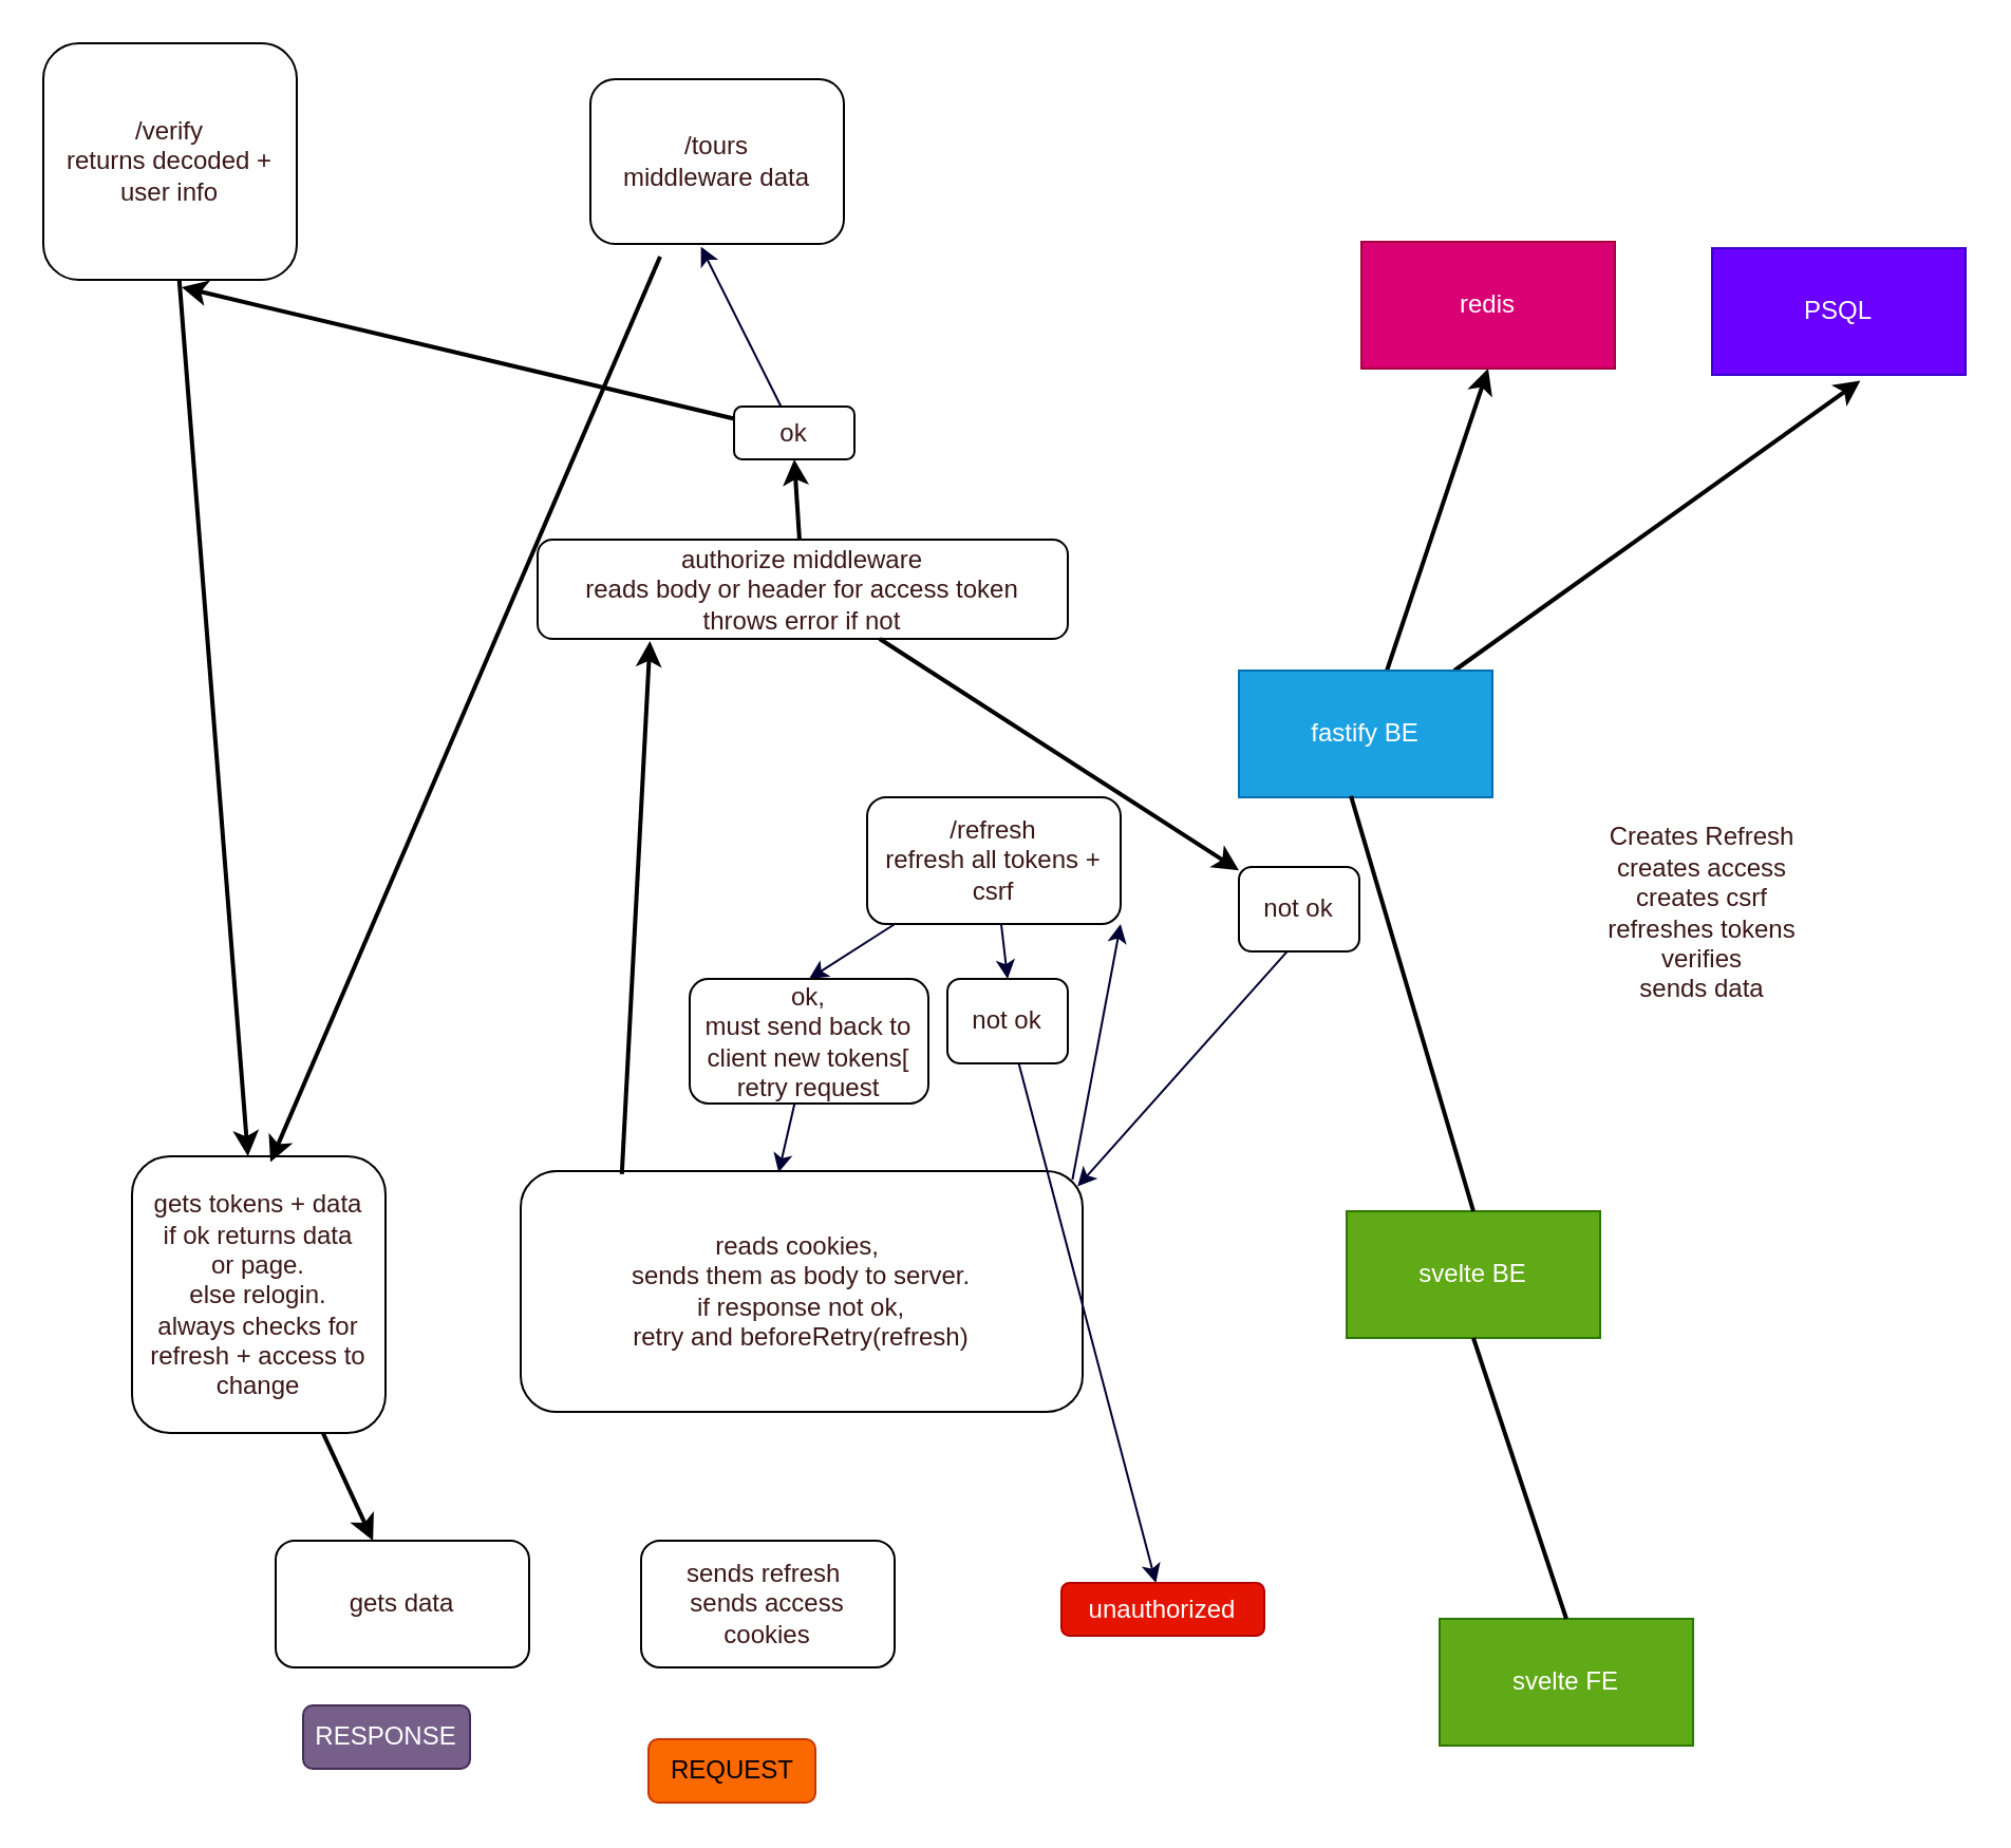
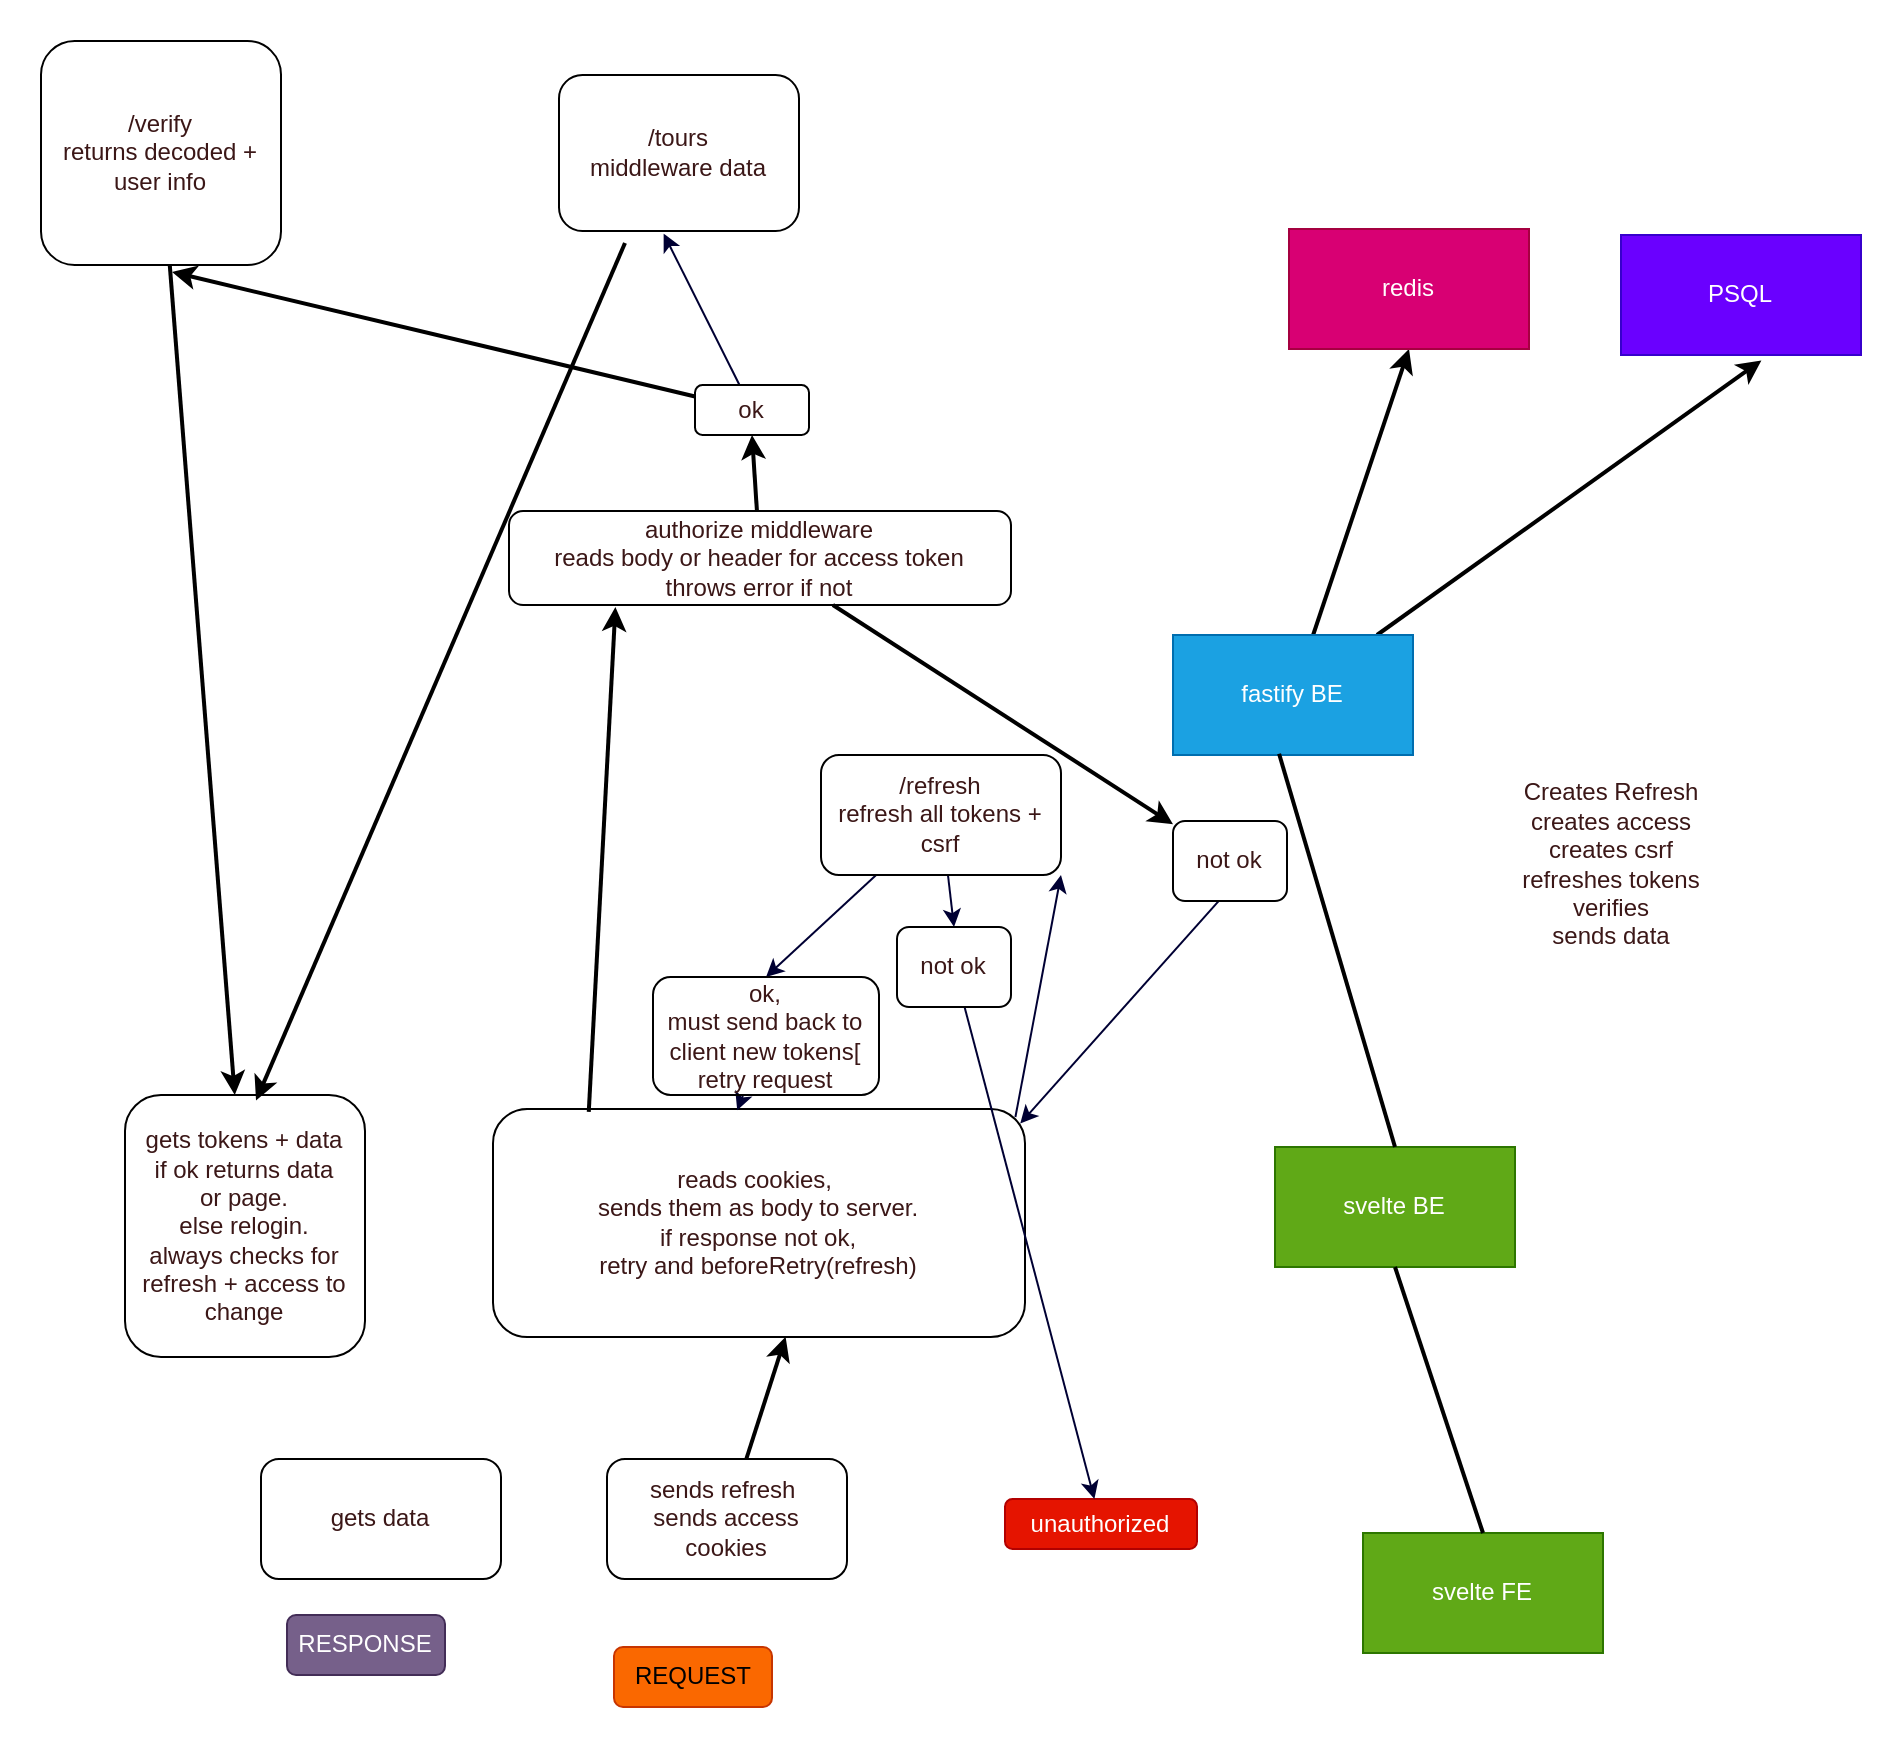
  <mxCell id="0" />
  <mxCell id="1" parent="0" />
  <mxCell id="2" value="svelte FE" style="rounded=0;whiteSpace=wrap;html=1;fillColor=#60a917;fontColor=#ffffff;strokeColor=#2D7600;" parent="1" vertex="1"><mxGeometry x="681" y="766" width="120" height="60" as="geometry" /></mxCell>
  <mxCell id="3" value="svelte BE" style="rounded=0;whiteSpace=wrap;html=1;fillColor=#60a917;fontColor=#ffffff;strokeColor=#2D7600;" parent="1" vertex="1"><mxGeometry x="637" y="573" width="120" height="60" as="geometry" /></mxCell>
  <mxCell id="4" style="edgeStyle=none;html=1;entryX=0.5;entryY=1;entryDx=0;entryDy=0;strokeColor=#000000;strokeWidth=2;fontColor=#3b1717;" parent="1" source="6" target="7" edge="1"><mxGeometry relative="1" as="geometry" /></mxCell>
  <mxCell id="5" style="edgeStyle=none;html=1;entryX=0.585;entryY=1.045;entryDx=0;entryDy=0;entryPerimeter=0;strokeColor=#000000;strokeWidth=2;fontColor=#3b1717;" parent="1" source="6" target="8" edge="1"><mxGeometry relative="1" as="geometry" /></mxCell>
  <mxCell id="6" value="fastify BE" style="rounded=0;whiteSpace=wrap;html=1;fillColor=#1ba1e2;fontColor=#ffffff;strokeColor=#006EAF;" parent="1" vertex="1"><mxGeometry x="586" y="317" width="120" height="60" as="geometry" /></mxCell>
  <mxCell id="7" value="redis" style="rounded=0;whiteSpace=wrap;html=1;fillColor=#d80073;fontColor=#ffffff;strokeColor=#A50040;" parent="1" vertex="1"><mxGeometry x="644" y="114" width="120" height="60" as="geometry" /></mxCell>
  <mxCell id="8" value="PSQL" style="rounded=0;whiteSpace=wrap;html=1;fillColor=#6a00ff;fontColor=#ffffff;strokeColor=#3700CC;" parent="1" vertex="1"><mxGeometry x="810" y="117" width="120" height="60" as="geometry" /></mxCell>
  <mxCell id="9" value="" style="endArrow=none;html=1;entryX=0.5;entryY=1;entryDx=0;entryDy=0;exitX=0.5;exitY=0;exitDx=0;exitDy=0;strokeWidth=2;strokeColor=#000000;" parent="1" source="2" target="3" edge="1"><mxGeometry width="50" height="50" relative="1" as="geometry"><mxPoint x="634" y="758" as="sourcePoint" /><mxPoint x="684" y="708" as="targetPoint" /></mxGeometry></mxCell>
  <mxCell id="10" value="" style="endArrow=none;html=1;exitX=0.5;exitY=0;exitDx=0;exitDy=0;strokeWidth=2;strokeColor=#000000;entryX=0.442;entryY=0.99;entryDx=0;entryDy=0;entryPerimeter=0;" parent="1" source="3" target="6" edge="1"><mxGeometry width="50" height="50" relative="1" as="geometry"><mxPoint x="643" y="589" as="sourcePoint" /><mxPoint x="640" y="452" as="targetPoint" /></mxGeometry></mxCell>
  <mxCell id="11" value="Creates Refresh&lt;br&gt;creates access&lt;br&gt;creates csrf&lt;br&gt;refreshes tokens&lt;br&gt;verifies&lt;br&gt;sends data" style="text;html=1;strokeColor=none;fillColor=none;align=center;verticalAlign=middle;whiteSpace=wrap;overflow=hidden;fontColor=#3b1717;" parent="1" vertex="1"><mxGeometry x="726" y="365" width="159" height="134" as="geometry" /></mxCell>
+ <mxCell id="12" style="edgeStyle=none;html=1;entryX=0.55;entryY=0.999;entryDx=0;entryDy=0;entryPerimeter=0;strokeColor=#000000;strokeWidth=2;fontColor=#3b1717;" parent="1" source="13" target="20" edge="1"><mxGeometry relative="1" as="geometry" /></mxCell>
  <mxCell id="13" value="sends refresh&amp;nbsp;&lt;br&gt;sends access&lt;br&gt;cookies" style="rounded=1;whiteSpace=wrap;html=1;fontColor=#3b1717;labelBackgroundColor=none;fillColor=none;" parent="1" vertex="1"><mxGeometry x="303" y="729" width="120" height="60" as="geometry" /></mxCell>
  <mxCell id="14" style="edgeStyle=none;html=1;strokeColor=#000000;strokeWidth=2;fontColor=#3b1717;" parent="1" source="15" target="22" edge="1"><mxGeometry relative="1" as="geometry" /></mxCell>
  <mxCell id="15" value="/verify&lt;br&gt;returns decoded + user info" style="rounded=1;whiteSpace=wrap;html=1;fontColor=#3b1717;labelBackgroundColor=none;fillColor=none;" parent="1" vertex="1"><mxGeometry x="20" y="20" width="120" height="112" as="geometry" /></mxCell>
  <mxCell id="16" style="edgeStyle=none;html=1;entryX=0.546;entryY=0.021;entryDx=0;entryDy=0;entryPerimeter=0;strokeColor=#000000;strokeWidth=2;fontColor=#3b1717;" parent="1" target="22" edge="1"><mxGeometry relative="1" as="geometry"><mxPoint x="312" y="121" as="sourcePoint" /></mxGeometry></mxCell>
  <mxCell id="17" value="/tours&lt;br&gt;middleware data&lt;br&gt;" style="rounded=1;whiteSpace=wrap;html=1;fontColor=#3b1717;labelBackgroundColor=none;fillColor=none;" parent="1" vertex="1"><mxGeometry x="279" y="37" width="120" height="78" as="geometry" /></mxCell>
  <mxCell id="18" style="edgeStyle=none;html=1;entryX=0.212;entryY=1.021;entryDx=0;entryDy=0;strokeColor=#000000;strokeWidth=2;fontColor=#3b1717;entryPerimeter=0;exitX=0.18;exitY=0.013;exitDx=0;exitDy=0;exitPerimeter=0;" parent="1" source="20" target="32" edge="1"><mxGeometry relative="1" as="geometry" /></mxCell>
  <mxCell id="19" style="edgeStyle=none;html=1;entryX=1;entryY=1;entryDx=0;entryDy=0;strokeColor=#000033;exitX=0.982;exitY=0.035;exitDx=0;exitDy=0;exitPerimeter=0;" edge="1" parent="1" source="20" target="36"><mxGeometry relative="1" as="geometry"><mxPoint x="431" y="557" as="sourcePoint" /></mxGeometry></mxCell>
  <mxCell id="20" value="reads cookies,&amp;nbsp;&lt;br&gt;sends them as body to server.&lt;br&gt;if response not ok,&lt;br&gt;retry and beforeRetry(refresh)" style="rounded=1;whiteSpace=wrap;html=1;fontColor=#3b1717;labelBackgroundColor=none;fillColor=none;" parent="1" vertex="1"><mxGeometry x="246" y="554" width="266" height="114" as="geometry" /></mxCell>
- <mxCell id="21" style="edgeStyle=none;html=1;strokeColor=#000000;strokeWidth=2;fontColor=#3b1717;" parent="1" source="22" target="23" edge="1"><mxGeometry relative="1" as="geometry" /></mxCell>
  <mxCell id="22" value="gets tokens + data&lt;br&gt;if ok returns data&lt;br&gt;or page.&lt;br&gt;else relogin.&lt;br&gt;always checks for refresh + access to change" style="rounded=1;whiteSpace=wrap;html=1;fontColor=#3b1717;labelBackgroundColor=none;fillColor=none;" parent="1" vertex="1"><mxGeometry x="62" y="547" width="120" height="131" as="geometry" /></mxCell>
  <mxCell id="23" value="gets data" style="rounded=1;whiteSpace=wrap;html=1;fontColor=#3b1717;labelBackgroundColor=none;fillColor=none;" parent="1" vertex="1"><mxGeometry x="130" y="729" width="120" height="60" as="geometry" /></mxCell>
  <mxCell id="24" style="edgeStyle=none;html=1;entryX=0.5;entryY=1;entryDx=0;entryDy=0;strokeColor=#000000;strokeWidth=2;fontColor=#3b1717;" parent="1" source="32" target="27" edge="1"><mxGeometry relative="1" as="geometry" /></mxCell>
  <mxCell id="25" style="edgeStyle=none;html=1;entryX=0.546;entryY=1.031;entryDx=0;entryDy=0;entryPerimeter=0;strokeColor=#000000;strokeWidth=2;fontColor=#3b1717;" parent="1" source="27" target="15" edge="1"><mxGeometry relative="1" as="geometry" /></mxCell>
  <mxCell id="26" style="edgeStyle=none;html=1;entryX=0.436;entryY=1.017;entryDx=0;entryDy=0;entryPerimeter=0;strokeColor=#000033;" edge="1" parent="1" source="27" target="17"><mxGeometry relative="1" as="geometry" /></mxCell>
  <mxCell id="27" value="ok" style="rounded=1;whiteSpace=wrap;html=1;fontColor=#3b1717;labelBackgroundColor=none;fillColor=none;" parent="1" vertex="1"><mxGeometry x="347" y="192" width="57" height="25" as="geometry" /></mxCell>
  <mxCell id="28" style="edgeStyle=none;html=1;strokeColor=#000033;exitX=0.398;exitY=1.004;exitDx=0;exitDy=0;exitPerimeter=0;entryX=0.991;entryY=0.064;entryDx=0;entryDy=0;entryPerimeter=0;" edge="1" parent="1" source="37" target="20"><mxGeometry relative="1" as="geometry"><mxPoint x="520.025" y="445" as="sourcePoint" /><mxPoint x="496" y="548" as="targetPoint" /></mxGeometry></mxCell>
  <mxCell id="29" value="REQUEST" style="rounded=1;whiteSpace=wrap;html=1;fontColor=#000000;labelBackgroundColor=none;fillColor=#fa6800;strokeColor=#C73500;" parent="1" vertex="1"><mxGeometry x="306.5" y="823" width="79" height="30" as="geometry" /></mxCell>
  <mxCell id="30" value="RESPONSE" style="rounded=1;whiteSpace=wrap;html=1;fontColor=#ffffff;labelBackgroundColor=none;fillColor=#76608a;strokeColor=#432D57;" parent="1" vertex="1"><mxGeometry x="143" y="807" width="79" height="30" as="geometry" /></mxCell>
  <mxCell id="31" style="edgeStyle=none;html=1;strokeColor=#000000;strokeWidth=2;fontColor=#3b1717;" parent="1" source="32" target="37" edge="1"><mxGeometry relative="1" as="geometry" /></mxCell>
  <mxCell id="32" value="authorize middleware&lt;br&gt;reads body or header for access token&lt;br&gt;throws error if not" style="rounded=1;whiteSpace=wrap;html=1;fontColor=#3b1717;labelBackgroundColor=none;fillColor=none;" parent="1" vertex="1"><mxGeometry x="254" y="255" width="251" height="47" as="geometry" /></mxCell>
  <mxCell id="33" value="unauthorized" style="rounded=1;whiteSpace=wrap;html=1;fontColor=#ffffff;labelBackgroundColor=none;fillColor=#e51400;strokeColor=#B20000;" parent="1" vertex="1"><mxGeometry x="502" y="749" width="96" height="25" as="geometry" /></mxCell>
  <mxCell id="34" style="edgeStyle=none;html=1;strokeColor=#000033;entryX=0.5;entryY=0;entryDx=0;entryDy=0;" edge="1" parent="1" source="36" target="41"><mxGeometry relative="1" as="geometry"><mxPoint x="409" y="504" as="targetPoint" /></mxGeometry></mxCell>
  <mxCell id="35" style="edgeStyle=none;html=1;entryX=0.5;entryY=0;entryDx=0;entryDy=0;strokeColor=#000033;" edge="1" parent="1" source="36" target="39"><mxGeometry relative="1" as="geometry" /></mxCell>
  <mxCell id="36" value="/refresh&lt;br&gt;refresh all tokens + csrf" style="rounded=1;whiteSpace=wrap;html=1;fontColor=#3b1717;labelBackgroundColor=none;fillColor=none;" parent="1" vertex="1"><mxGeometry x="410" y="377" width="120" height="60" as="geometry" /></mxCell>
  <mxCell id="37" value="not ok" style="rounded=1;whiteSpace=wrap;html=1;fontColor=#3b1717;labelBackgroundColor=none;fillColor=none;" parent="1" vertex="1"><mxGeometry x="586" y="410" width="57" height="40" as="geometry" /></mxCell>
  <mxCell id="38" style="edgeStyle=none;html=1;strokeColor=#000033;" edge="1" parent="1" source="39" target="33"><mxGeometry relative="1" as="geometry" /></mxCell>
  <mxCell id="39" value="not ok" style="rounded=1;whiteSpace=wrap;html=1;fontColor=#3b1717;labelBackgroundColor=none;fillColor=none;" vertex="1" parent="1"><mxGeometry x="448" y="463" width="57" height="40" as="geometry" /></mxCell>
  <mxCell id="40" style="edgeStyle=none;html=1;entryX=0.459;entryY=0.006;entryDx=0;entryDy=0;entryPerimeter=0;strokeColor=#000033;" edge="1" parent="1" source="41" target="20"><mxGeometry relative="1" as="geometry" /></mxCell>
- <mxCell id="41" value="ok,&lt;br&gt;must send back to client new tokens[&lt;br&gt;retry request" style="rounded=1;whiteSpace=wrap;html=1;fontColor=#3b1717;labelBackgroundColor=none;fillColor=none;" vertex="1" parent="1"><mxGeometry x="326" y="463" width="113" height="59" as="geometry" /></mxCell>
+ <mxCell id="41" value="ok,&lt;br&gt;must send back to client new tokens[&lt;br&gt;retry request" style="rounded=1;whiteSpace=wrap;html=1;fontColor=#3b1717;labelBackgroundColor=none;fillColor=none;" vertex="1" parent="1"><mxGeometry x="326" y="488" width="113" height="59" as="geometry" /></mxCell>
